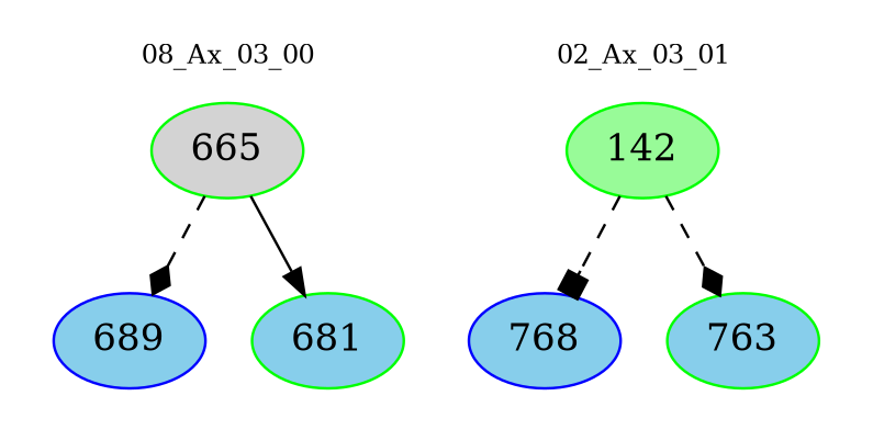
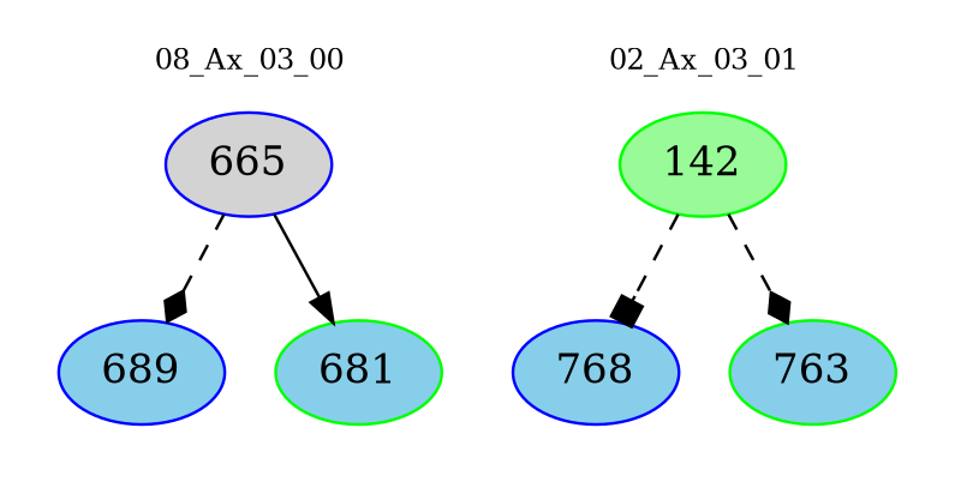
  digraph {
    node [color=green fillcolor=skyblue style=filled]
    edge [arrowhead=diamond color=black style=dashed]
-   n1 [fillcolor=lightgrey label=665]
+   n1 [color=blue fillcolor=lightgrey label=665]
    n2 [color=blue label=689]
    n3 [label=681]
    n4 [fillcolor=palegreen label=142]
    n5 [color=blue label=768]
    n6 [label=763]
    subgraph cluster_1 {
      color=white
      fontsize=10
      label="08_Ax_03_00"
      n1
      n2
      n3
    }
    subgraph cluster_2 {
      color=white
      fontsize=10
      label="02_Ax_03_01"
      n4
      n5
      n6
    }
    n1 -> n2
    n1 -> n3 [arrowhead=normal style=solid]
    n4 -> n5 [arrowhead=box]
    n4 -> n6
  }
